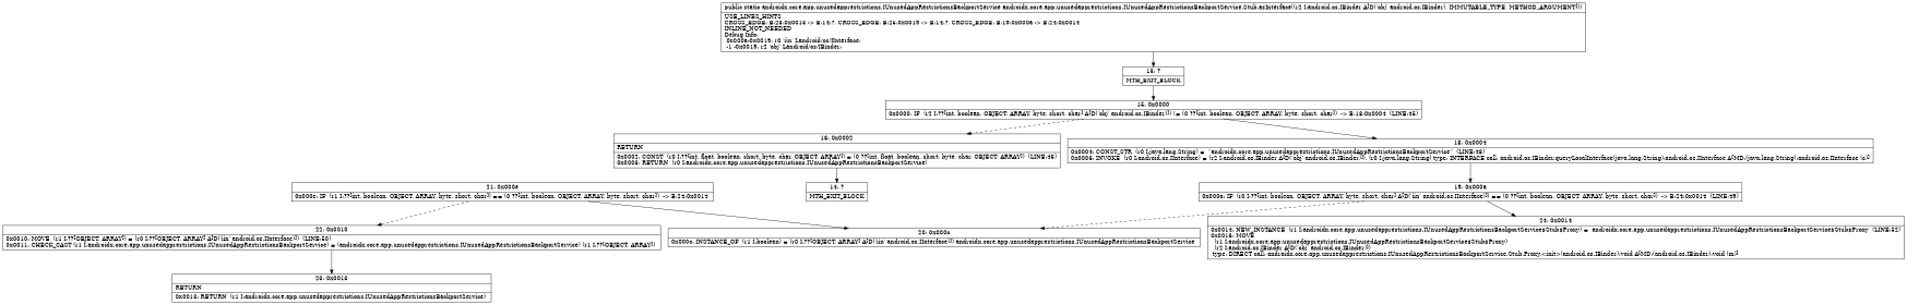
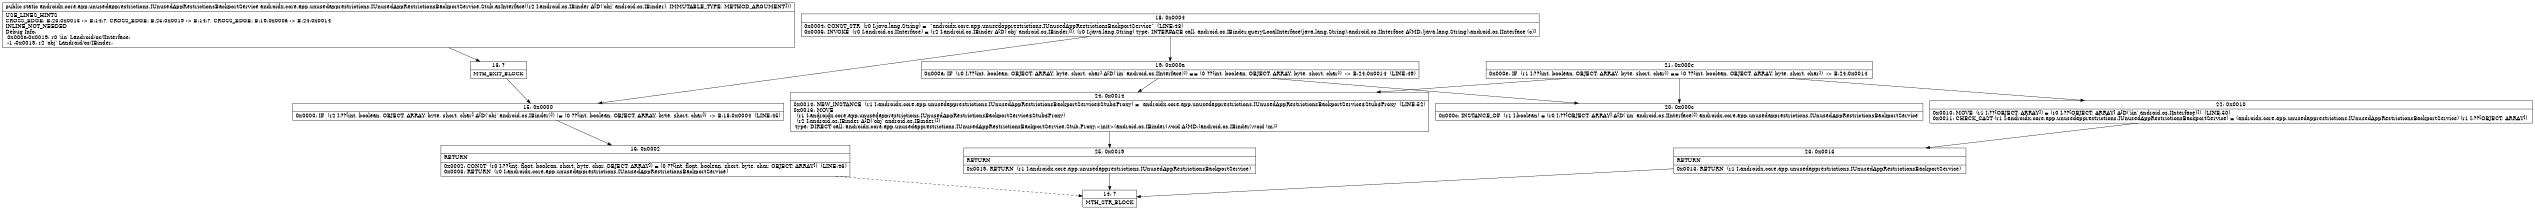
  digraph {
    node [shape=record]
    n1 [label="{13\:\ ?|MTH_EXIT_BLOCK\l}"]
    n2 [label="{15\:\ 0x0000|0x0000: IF  (r2 I:??[int, boolean, OBJECT, ARRAY, byte, short, char] A[D('obj' android.os.IBinder)]) != (0 ??[int, boolean, OBJECT, ARRAY, byte, short, char])  \-\> B:18:0x0004  (LINE:45)\l}"]
    n3 [label="{16\:\ 0x0002|RETURN\l|0x0002: CONST  (r0 I:??[int, float, boolean, short, byte, char, OBJECT, ARRAY]) = (0 ??[int, float, boolean, short, byte, char, OBJECT, ARRAY])  (LINE:46)\l0x0003: RETURN  (r0 I:androidx.core.app.unusedapprestrictions.IUnusedAppRestrictionsBackportService) \l}"]
    n4 [label="{18\:\ 0x0004|0x0004: CONST_STR  (r0 I:java.lang.String) =  \"androidx.core.app.unusedapprestrictions.IUnusedAppRestrictionsBackportService\"  (LINE:48)\l0x0006: INVOKE  (r0 I:android.os.IInterface) = (r2 I:android.os.IBinder A[D('obj' android.os.IBinder)]), (r0 I:java.lang.String) type: INTERFACE call: android.os.IBinder.queryLocalInterface(java.lang.String):android.os.IInterface A[MD:(java.lang.String):android.os.IInterface (c)]\l}"]
-   n5 [label="{14\:\ ?|MTH_EXIT_BLOCK\l}"]
+   n5 [label="{14\:\ ?|MTH_STR_BLOCK\l}"]
    n6 [label="{19\:\ 0x000a|0x000a: IF  (r0 I:??[int, boolean, OBJECT, ARRAY, byte, short, char] A[D('iin' android.os.IInterface)]) == (0 ??[int, boolean, OBJECT, ARRAY, byte, short, char])  \-\> B:24:0x0014  (LINE:49)\l}"]
    n7 [label="{20\:\ 0x000c|0x000c: INSTANCE_OF  (r1 I:boolean) = (r0 I:??[OBJECT, ARRAY] A[D('iin' android.os.IInterface)]) androidx.core.app.unusedapprestrictions.IUnusedAppRestrictionsBackportService \l}"]
    n8 [label="{24\:\ 0x0014|0x0014: NEW_INSTANCE  (r1 I:androidx.core.app.unusedapprestrictions.IUnusedAppRestrictionsBackportService$Stub$Proxy) =  androidx.core.app.unusedapprestrictions.IUnusedAppRestrictionsBackportService$Stub$Proxy  (LINE:52)\l0x0016: MOVE  \l  (r1 I:androidx.core.app.unusedapprestrictions.IUnusedAppRestrictionsBackportService$Stub$Proxy)\l  (r2 I:android.os.IBinder A[D('obj' android.os.IBinder)])\l type: DIRECT call: androidx.core.app.unusedapprestrictions.IUnusedAppRestrictionsBackportService.Stub.Proxy.\<init\>(android.os.IBinder):void A[MD:(android.os.IBinder):void (m)]\l}"]
+   n9 [label="{25\:\ 0x0019|RETURN\l|0x0019: RETURN  (r1 I:androidx.core.app.unusedapprestrictions.IUnusedAppRestrictionsBackportService) \l}"]
    n10 [label="{21\:\ 0x000e|0x000e: IF  (r1 I:??[int, boolean, OBJECT, ARRAY, byte, short, char]) == (0 ??[int, boolean, OBJECT, ARRAY, byte, short, char])  \-\> B:24:0x0014 \l}"]
    n11 [label="{22\:\ 0x0010|0x0010: MOVE  (r1 I:??[OBJECT, ARRAY]) = (r0 I:??[OBJECT, ARRAY] A[D('iin' android.os.IInterface)])  (LINE:50)\l0x0011: CHECK_CAST (r1 I:androidx.core.app.unusedapprestrictions.IUnusedAppRestrictionsBackportService) = (androidx.core.app.unusedapprestrictions.IUnusedAppRestrictionsBackportService) (r1 I:??[OBJECT, ARRAY]) \l}"]
    n12 [label="{23\:\ 0x0013|RETURN\l|0x0013: RETURN  (r1 I:androidx.core.app.unusedapprestrictions.IUnusedAppRestrictionsBackportService) \l}"]
    n13 [label="{public static androidx.core.app.unusedapprestrictions.IUnusedAppRestrictionsBackportService androidx.core.app.unusedapprestrictions.IUnusedAppRestrictionsBackportService.Stub.asInterface((r2 I:android.os.IBinder A[D('obj' android.os.IBinder), IMMUTABLE_TYPE, METHOD_ARGUMENT]))  | USE_LINES_HINTS\lCROSS_EDGE: B:23:0x0013 \-\> B:14:?, CROSS_EDGE: B:25:0x0019 \-\> B:14:?, CROSS_EDGE: B:19:0x000a \-\> B:24:0x0014\lINLINE_NOT_NEEDED\lDebug Info:\l  0x000a\-0x0019: r0 'iin' Landroid\/os\/IInterface;\l  \-1 \-0x0019: r2 'obj' Landroid\/os\/IBinder;\l}"]
    n1 -> n2
-   n2 -> n3 [style=dashed]
-   n2 -> n4
-   n3 -> n5
+   n2 -> n3 [style=solid]
+   n4 -> n2
+   n3 -> n5 [style=dashed]
    n4 -> n6
-   n6 -> n7 [style=dashed]
+   n6 -> n7 [style=solid]
    n6 -> n8
+   n8 -> n9
+   n9 -> n5
    n10 -> n7
-   n10 -> n11 [style=dashed]
+   n10 -> n8
+   n10 -> n11 [style=solid]
    n11 -> n12
+   n12 -> n5
    n13 -> n1
  }
